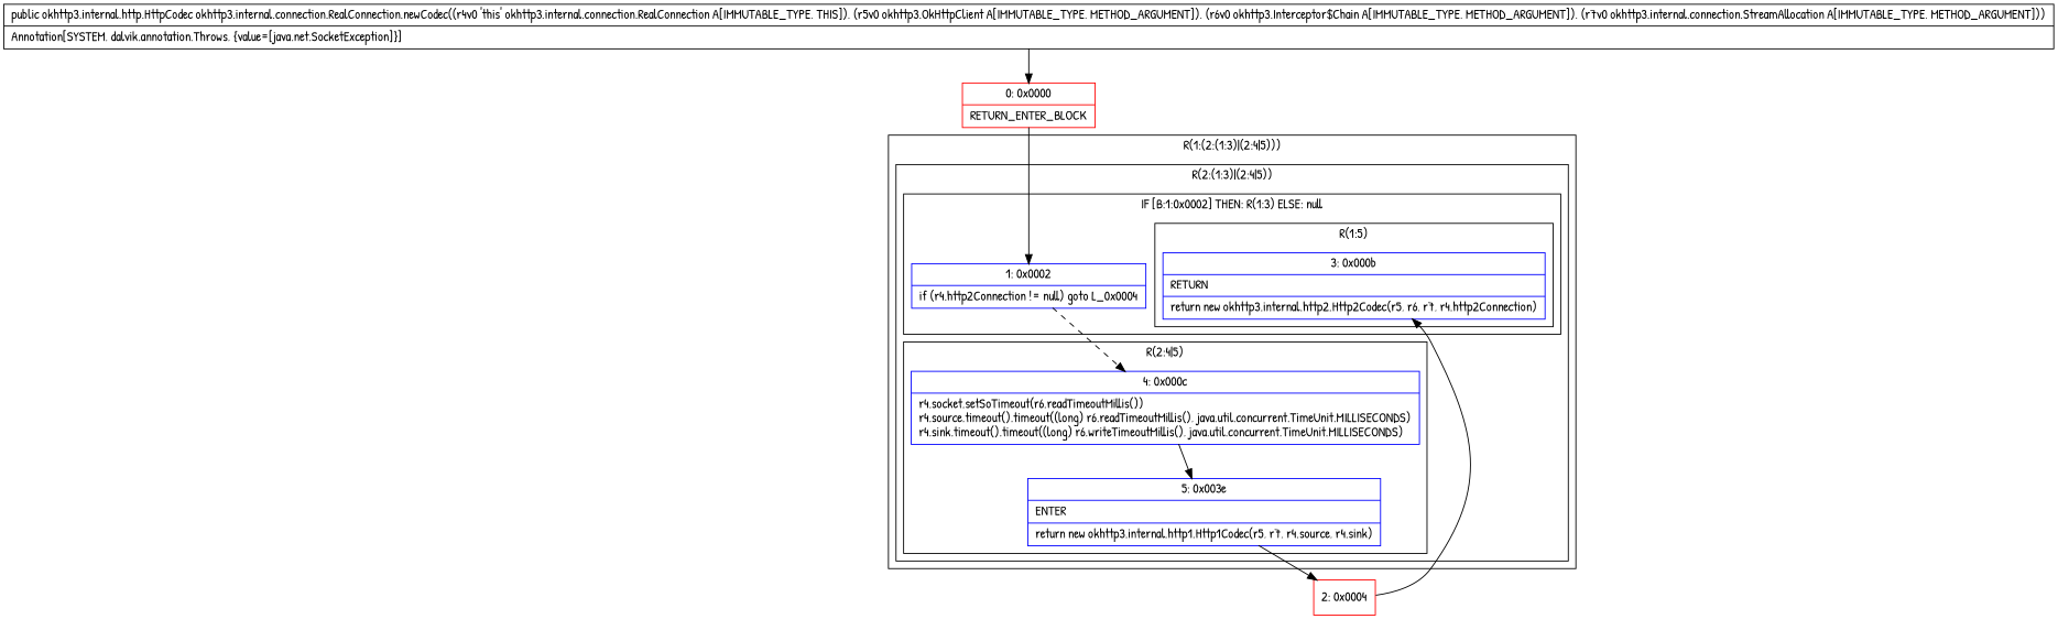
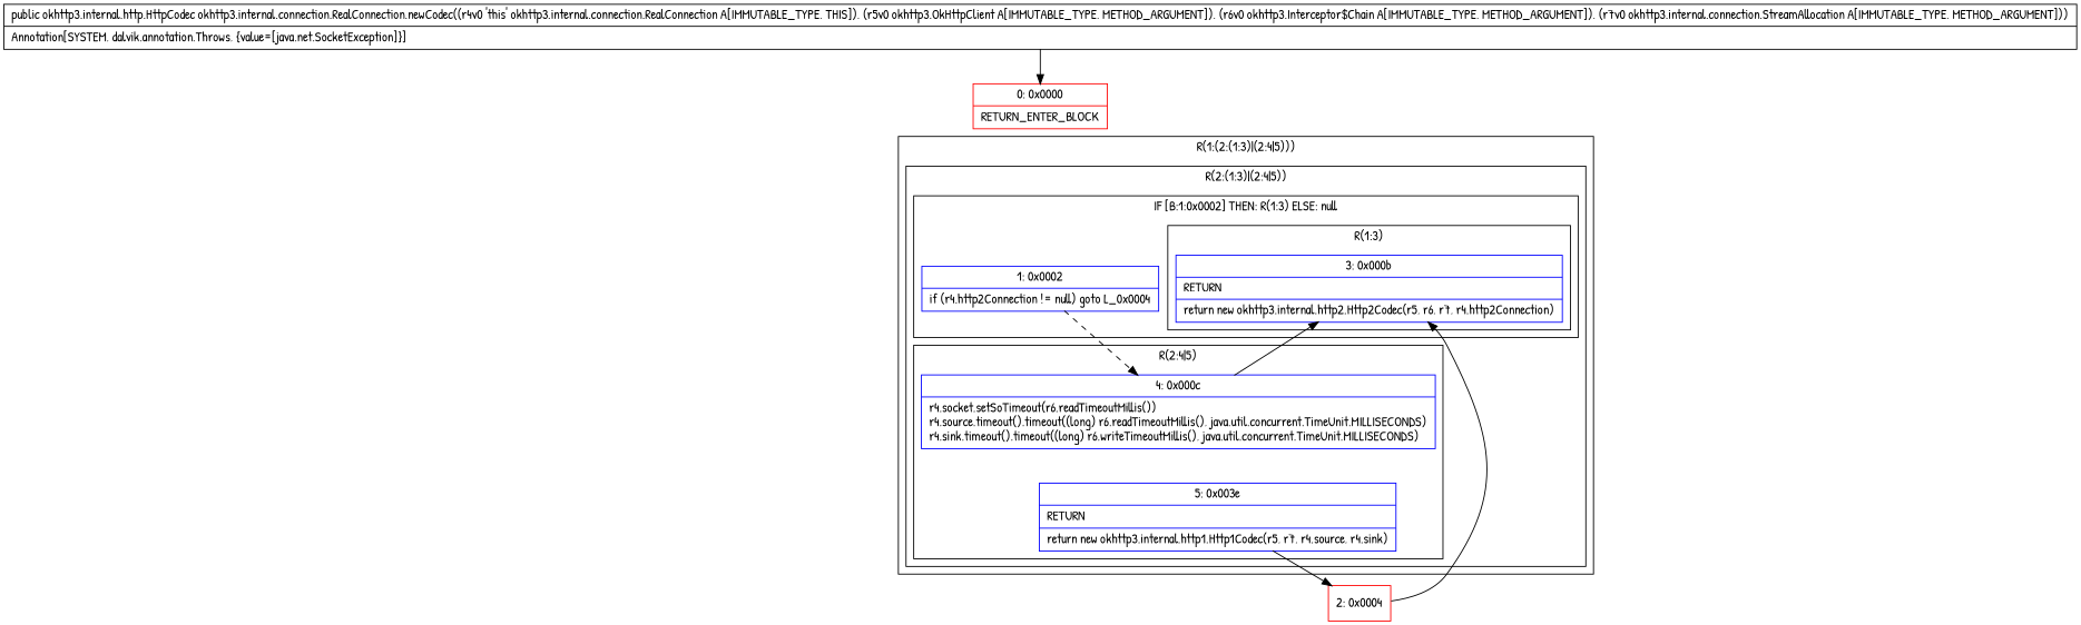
  digraph {
    fontname="Patrick Hand"
    node [color=blue fontname="Patrick Hand" shape=record]
    edge [fontname="Patrick Hand"]
    n1 [label="{3\:\ 0x000b|RETURN\l|return new okhttp3.internal.http2.Http2Codec(r5, r6, r7, r4.http2Connection)\l}"]
    n2 [label="{1\:\ 0x0002|if (r4.http2Connection != null) goto L_0x0004\l}"]
    n3 [label="{4\:\ 0x000c|r4.socket.setSoTimeout(r6.readTimeoutMillis())\lr4.source.timeout().timeout((long) r6.readTimeoutMillis(), java.util.concurrent.TimeUnit.MILLISECONDS)\lr4.sink.timeout().timeout((long) r6.writeTimeoutMillis(), java.util.concurrent.TimeUnit.MILLISECONDS)\l}"]
-   n4 [label="{5\:\ 0x003e|ENTER\l|return new okhttp3.internal.http1.Http1Codec(r5, r7, r4.source, r4.sink)\l}"]
+   n4 [label="{5\:\ 0x003e|RETURN\l|return new okhttp3.internal.http1.Http1Codec(r5, r7, r4.source, r4.sink)\l}"]
    n5 [color=red label="{2\:\ 0x0004}"]
    n6 [color=red label="{0\:\ 0x0000|RETURN_ENTER_BLOCK\l}"]
    n7 [label="{public okhttp3.internal.http.HttpCodec okhttp3.internal.connection.RealConnection.newCodec((r4v0 'this' okhttp3.internal.connection.RealConnection A[IMMUTABLE_TYPE, THIS]), (r5v0 okhttp3.OkHttpClient A[IMMUTABLE_TYPE, METHOD_ARGUMENT]), (r6v0 okhttp3.Interceptor$Chain A[IMMUTABLE_TYPE, METHOD_ARGUMENT]), (r7v0 okhttp3.internal.connection.StreamAllocation A[IMMUTABLE_TYPE, METHOD_ARGUMENT]))  | Annotation[SYSTEM, dalvik.annotation.Throws, \{value=[java.net.SocketException]\}]\l}" color=""]
    subgraph cluster_1 {
      label="R(1:(2:(1:3)|(2:4|5)))"
      subgraph cluster_2 {
        label="R(2:(1:3)|(2:4|5))"
        subgraph cluster_3 {
          label="IF [B:1:0x0002] THEN: R(1:3) ELSE: null"
          n2
          subgraph cluster_4 {
-           label="R(1:5)"
+           label="R(1:3)"
            n1
          }
        }
        subgraph cluster_5 {
          label="R(2:4|5)"
          n3
          n4
        }
      }
    }
    n2 -> n3 [style=dashed]
-   n3 -> n4
+   n3 -> n1
    n4 -> n5
    n5 -> n1
-   n6 -> n2
    n7 -> n6
  }
